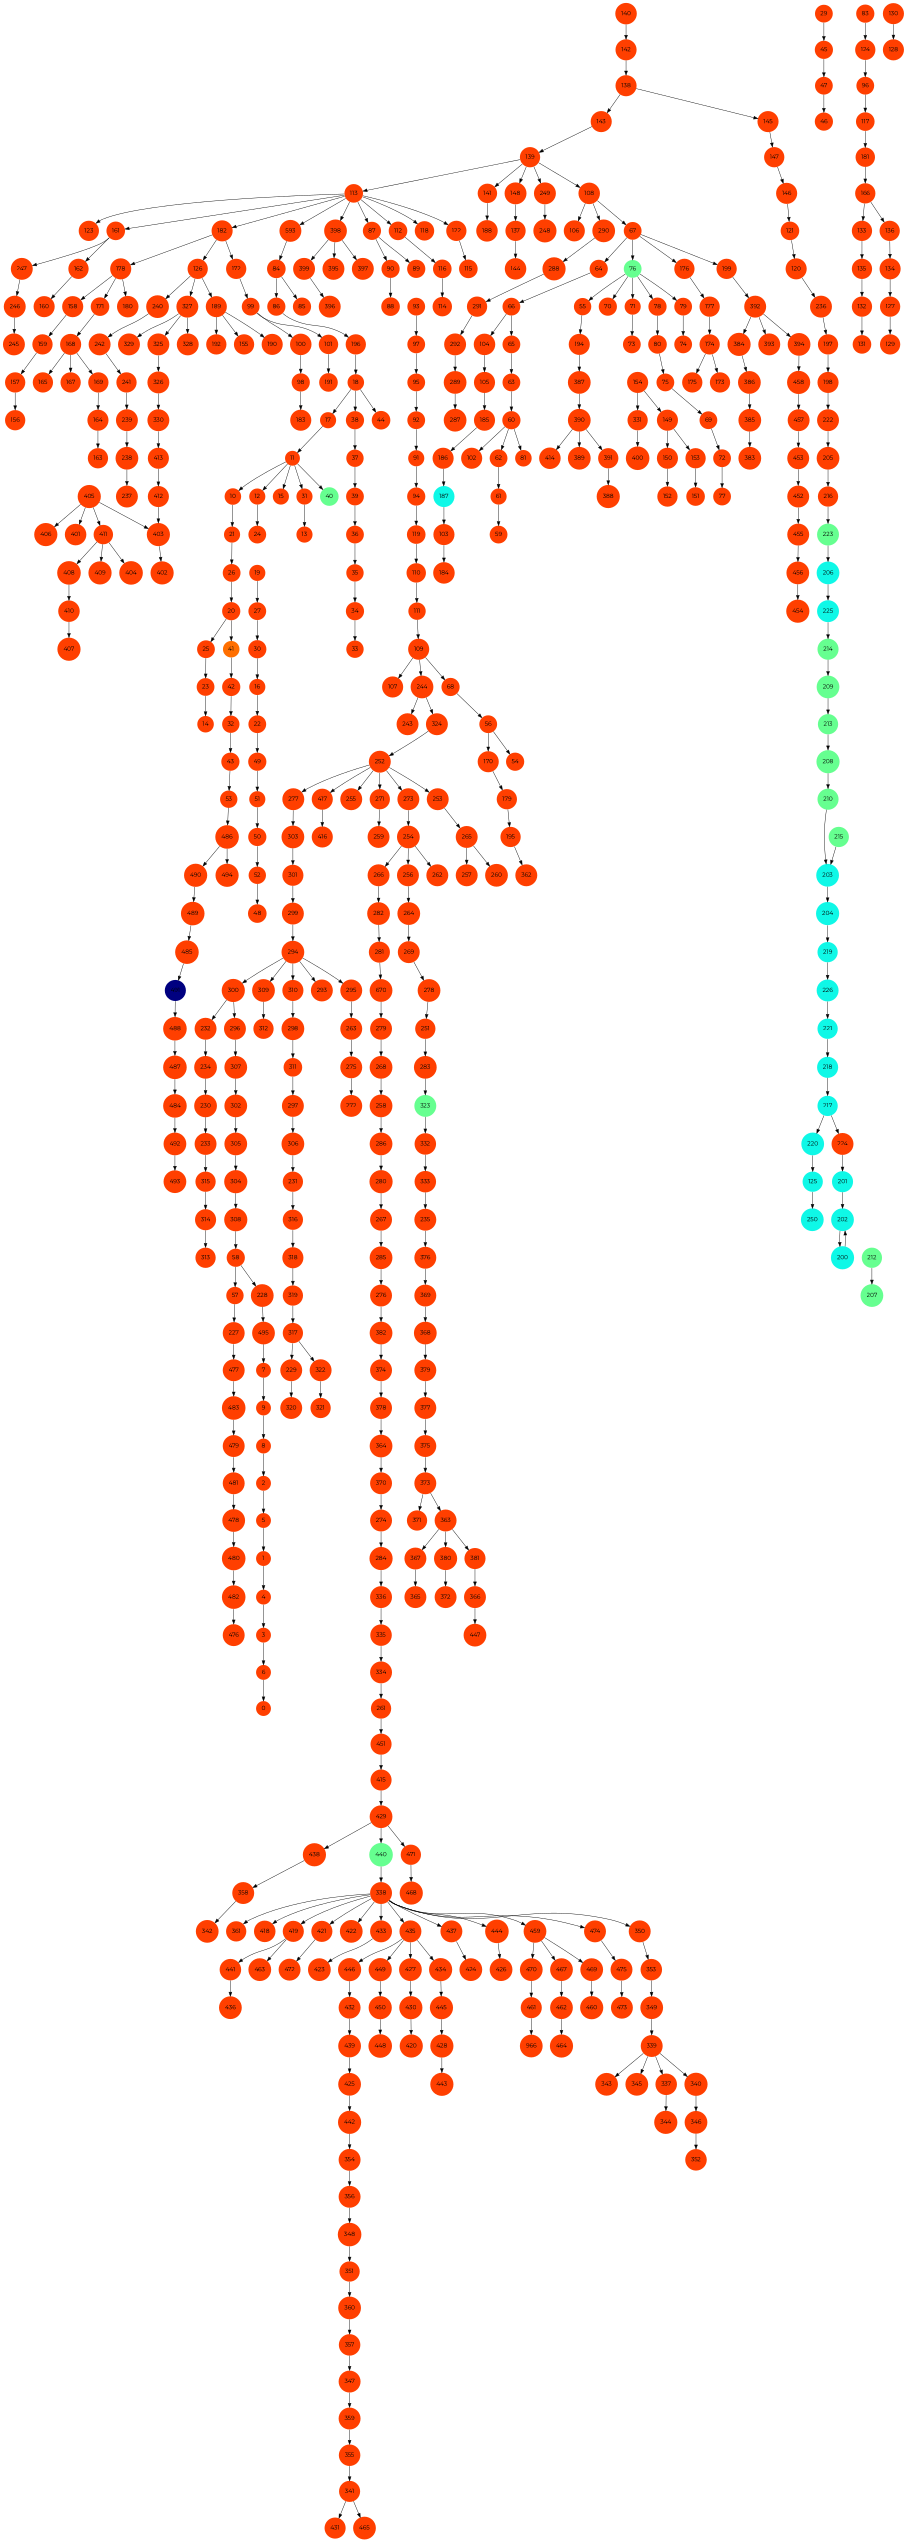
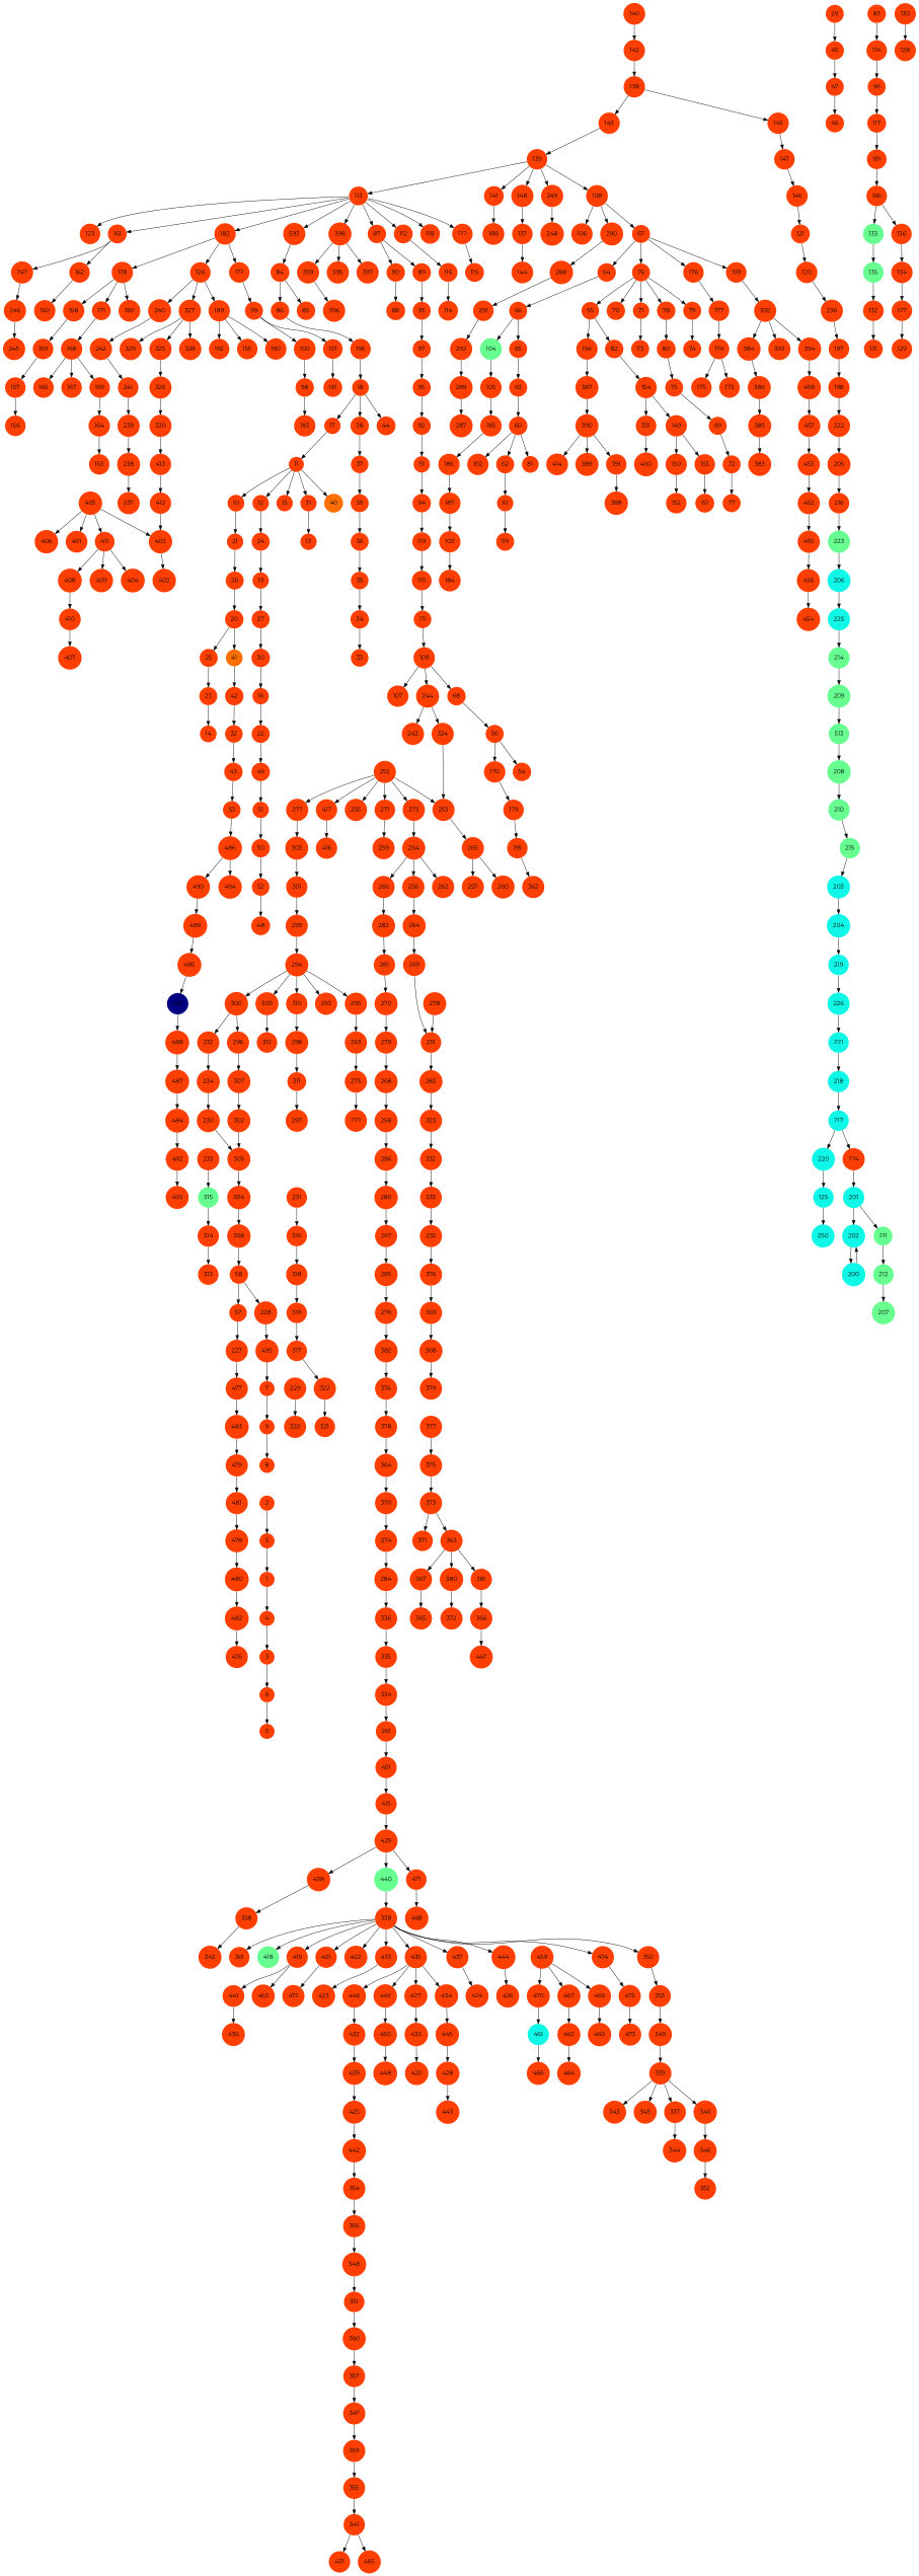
  digraph {
    fontname=Montserrat
    node [fillcolor="#ff3f00" fontname=Montserrat penwidth=0 shape=circle style=filled]
    edge [fontname=Montserrat]
    1
    4
    3
    2
    5
    6
    0
    7
    9
    8
    10
    21
    26
    11
    12
    15
    31
-   40 [fillcolor="#66ff90"]
+   40 [fillcolor="#ff6f00"]
    24
    13
    19
    16
    22
    49
    17
    18
    38
    44
    37
    27
    30
    20
    25
    41 [fillcolor="#ff6f00"]
    23
    42
    51
    14
    29
    45
    47
    32
    43
    53
    34
    33
    35
    36
    39
    486
    46
    50
    52
    48
    490
    494
    55
+   82
    194
    154
    387
    56
    54
    170
    179
    57
    227
    477
    58
    228
    495
    60
    62
    81
    102
    61
    59
    63
    64
    66
    65
-   104
+   104 [fillcolor="#66ff90"]
    105
    67
-   76 [fillcolor="#66ff90"]
+   76
    176
    199
    70
    71
    78
    79
    177
    392
    68
    69
    72
    77
    73
    75
    80
    74
    83
    124
    149
    331
    96
    84
    85
    86
    196
    87
    89
    90
    93
    88
    97
    91
    94
    119
    92
    95
    110
    117
    181
    98
    183
    99
    100
    101
    191
    103
    184
    185
    186
    108
    106
    290
    288
    109
    107
    244
    243
    324
    111
    112
    116
    114
    113
    118
    122
    123
    161
    182
    n154 [label=593]
    398
    115
    162
    247
    126
    172
    178
    395
    397
    399
    166
    120
    236
    197
    121
    125 [fillcolor="#0ff8e7"]
    250 [fillcolor="#0ff8e7"]
    189
    240
    327
    155
    190
    192
    242
    325
    328
    329
    127
    129
    130
    128
    132
    131
-   133
-   135
+   133 [fillcolor="#66ff90"]
+   135 [fillcolor="#66ff90"]
    134
    136
    137
    144
    138
    143
    145
    139
    147
    141
    148
    249
    188
    248
    140
    142
    146
    150
    153
    152
    151
    400
    157
    156
    158
    159
    160
    246
    164
    163
    168
    165
    167
    169
    195
    171
    174
    173
    175
    180
    362
-   187 [fillcolor="#0ff8e7"]
+   187
    390
    198
    222
    205
    384
    393
    394
    200 [fillcolor="#0ff8e7"]
    202 [fillcolor="#0ff8e7"]
    201 [fillcolor="#0ff8e7"]
+   211 [fillcolor="#66ff90"]
    212 [fillcolor="#66ff90"]
    203 [fillcolor="#0ff8e7"]
    204 [fillcolor="#0ff8e7"]
    219 [fillcolor="#0ff8e7"]
    226 [fillcolor="#0ff8e7"]
    216
    223 [fillcolor="#66ff90"]
    206 [fillcolor="#0ff8e7"]
    225 [fillcolor="#0ff8e7"]
    214 [fillcolor="#66ff90"]
    207 [fillcolor="#66ff90"]
    208 [fillcolor="#66ff90"]
    210 [fillcolor="#66ff90"]
    215 [fillcolor="#66ff90"]
    209 [fillcolor="#66ff90"]
-   213 [fillcolor="#66ff90"]
+   213 [fillcolor="#66ff90" label=513]
    217 [fillcolor="#0ff8e7"]
    220 [fillcolor="#0ff8e7"]
    224
    218 [fillcolor="#0ff8e7"]
    221 [fillcolor="#0ff8e7"]
    483
    229
    320
    230
    233
-   315
+   315 [fillcolor="#66ff90"]
    231
    316
    318
    232
    234
    314
    235
    376
    369
    238
    237
    239
    241
    252
    245
    251
    283
-   323 [fillcolor="#66ff90"]
+   323
    253
    255
    271
    273
    277
    417
    265
    259
    254
    303
    416
    257
    260
    256
    262
    266
    264
    282
    269
    258
    286
    280
    261
    451
    415
    263
    275
    272
    278
    281
    267
    285
    276
    268
-   270 [label=670]
+   270
    279
    274
    284
    336
    382
    374
    301
    332
    335
    291
    292
    289
    287
    294
    293
    295
    300
    309
    310
    296
    312
    298
    307
    302
    297
-   306
    311
    299
    305
    304
    308
    313
    319
    317
    322
    321
    333
    326
    330
    413
    412
    334
    337
    344
    338
    350
    361
-   418
+   418 [fillcolor="#66ff90"]
    419
    421
    422
    433
    435
    437
    444
    459
    474
    353
    441
    463
    472
    423
    427
    434
    446
    449
    424
    426
    467
    469
    470
    475
    339
    340
    343
    345
    346
    352
    341
    431
    465
    347
    359
    355
    348
    351
    360
    349
    357
    354
    356
    358
    342
    363
    367
    380
    381
    365
    372
    366
    364
    370
    447
    368
    379
    377
    373
    371
    378
    375
    386
    385
    383
    389
    391
    414
    388
    458
    457
    396
    403
    402
    405
    401
    406
    411
    404
    408
    409
    410
    407
    429
    438
    440 [fillcolor="#66ff90"]
    471
    436
    425
    442
    430
    420
    428
    443
    468
    432
    439
    445
    450
    448
    452
    455
    456
    453
    454
    462
    460
-   461
-   466 [label=966]
+   461 [fillcolor="#0ff8e7"]
+   466
    464
    473
    479
    478
    480
    482
    481
    476
    484
    492
    493
    491 [fillcolor="#000080"]
    485
    488
    489
    487
    1 -> 4
    4 -> 3
    3 -> 6
    2 -> 5
    5 -> 1
    6 -> 0
    7 -> 9
    9 -> 8
-   8 -> 2
    10 -> 21
    21 -> 26
    26 -> 20
    11 -> 10
    11 -> 12
    11 -> 15
    11 -> 31
    11 -> 40
    12 -> 24
    31 -> 13
+   24 -> 19
    19 -> 27
    16 -> 22
    22 -> 49
    49 -> 51
    17 -> 11
    18 -> 17
    18 -> 38
    18 -> 44
    38 -> 37
    37 -> 39
    27 -> 30
    30 -> 16
    20 -> 25
    20 -> 41
    25 -> 23
    41 -> 42
    23 -> 14
    42 -> 32
    51 -> 50
    29 -> 45
    45 -> 47
    47 -> 46
    32 -> 43
    43 -> 53
    53 -> 486
    34 -> 33
    35 -> 34
    36 -> 35
    39 -> 36
    486 -> 490
    486 -> 494
    50 -> 52
    52 -> 48
    490 -> 489
+   55 -> 82
    55 -> 194
+   82 -> 154
    194 -> 387
    154 -> 149
    154 -> 331
    387 -> 390
    56 -> 54
    56 -> 170
    170 -> 179
    179 -> 195
    57 -> 227
    227 -> 477
    477 -> 483
    58 -> 57
    58 -> 228
    228 -> 495
    495 -> 7
    60 -> 62
    60 -> 81
    60 -> 102
    62 -> 61
    61 -> 59
    63 -> 60
    64 -> 66
    66 -> 65
    66 -> 104
    65 -> 63
    104 -> 105
    105 -> 185
    67 -> 64
    67 -> 76
    67 -> 176
    67 -> 199
    76 -> 55
    76 -> 70
    76 -> 71
    76 -> 78
    76 -> 79
    176 -> 177
    199 -> 392
    71 -> 73
    78 -> 80
    79 -> 74
    177 -> 174
    392 -> 384
    392 -> 393
    392 -> 394
    68 -> 56
    69 -> 72
    72 -> 77
    75 -> 69
    80 -> 75
    83 -> 124
    124 -> 96
    149 -> 150
    149 -> 153
    331 -> 400
    96 -> 117
    84 -> 85
    84 -> 86
    86 -> 196
    196 -> 18
    87 -> 89
    87 -> 90
+   89 -> 93
    90 -> 88
    93 -> 97
    97 -> 95
    91 -> 94
    94 -> 119
    119 -> 110
    92 -> 91
    95 -> 92
    110 -> 111
    117 -> 181
    181 -> 166
    98 -> 183
    99 -> 100
    99 -> 101
    100 -> 98
    101 -> 191
    103 -> 184
    185 -> 186
    186 -> 187
    108 -> 67
    108 -> 106
    108 -> 290
    290 -> 288
    288 -> 291
    109 -> 68
    109 -> 107
    109 -> 244
    244 -> 243
    244 -> 324
-   324 -> 252
+   324 -> 253
    111 -> 109
    112 -> 116
    116 -> 114
    113 -> 87
    113 -> 112
    113 -> 118
    113 -> 122
    113 -> 123
    113 -> 161
    113 -> 182
    113 -> n154
    113 -> 398
    122 -> 115
    161 -> 162
    161 -> 247
    182 -> 126
    182 -> 172
    182 -> 178
    n154 -> 84
    398 -> 395
    398 -> 397
    398 -> 399
    162 -> 160
    247 -> 246
    126 -> 189
    126 -> 240
    126 -> 327
    172 -> 99
    178 -> 158
    178 -> 171
    178 -> 180
    399 -> 396
    166 -> 133
    166 -> 136
    120 -> 236
    236 -> 197
    197 -> 198
    121 -> 120
    125 -> 250
    189 -> 155
    189 -> 190
    189 -> 192
    240 -> 242
    327 -> 325
    327 -> 328
    327 -> 329
    242 -> 241
    325 -> 326
    127 -> 129
    130 -> 128
    132 -> 131
    133 -> 135
    135 -> 132
    134 -> 127
    136 -> 134
    137 -> 144
    138 -> 143
    138 -> 145
    143 -> 139
    145 -> 147
    139 -> 108
    139 -> 113
    139 -> 141
    139 -> 148
    139 -> 249
    147 -> 146
    141 -> 188
    148 -> 137
    249 -> 248
    140 -> 142
    142 -> 138
    146 -> 121
    150 -> 152
    153 -> 151
    157 -> 156
    158 -> 159
    159 -> 157
    246 -> 245
    164 -> 163
    168 -> 165
    168 -> 167
    168 -> 169
    169 -> 164
    195 -> 362
    171 -> 168
    174 -> 173
    174 -> 175
    187 -> 103
    390 -> 389
    390 -> 391
    390 -> 414
    198 -> 222
    222 -> 205
    205 -> 216
    384 -> 386
    394 -> 458
    200 -> 202
    202 -> 200
    201 -> 202
+   201 -> 211
+   211 -> 212
    212 -> 207
    203 -> 204
    204 -> 219
    219 -> 226
    226 -> 221
    216 -> 223
    223 -> 206
    206 -> 225
    225 -> 214
    214 -> 209
    208 -> 210
-   210 -> 203
+   210 -> 215
    215 -> 203
    209 -> 213
    213 -> 208
    217 -> 220
    217 -> 224
    220 -> 125
    224 -> 201
    218 -> 217
    221 -> 218
    483 -> 479
    229 -> 320
-   230 -> 233
+   230 -> 305
    233 -> 315
    315 -> 314
    231 -> 316
    316 -> 318
    318 -> 319
    232 -> 234
    234 -> 230
    314 -> 313
    235 -> 376
    376 -> 369
    369 -> 368
    238 -> 237
    239 -> 238
    241 -> 239
    252 -> 253
    252 -> 255
    252 -> 271
    252 -> 273
    252 -> 277
    252 -> 417
    251 -> 283
    283 -> 323
    323 -> 332
    253 -> 265
    271 -> 259
    273 -> 254
    277 -> 303
    417 -> 416
    265 -> 257
    265 -> 260
    254 -> 256
    254 -> 262
    254 -> 266
    303 -> 301
    256 -> 264
    266 -> 282
    264 -> 269
    282 -> 281
-   269 -> 278
+   269 -> 251
    258 -> 286
    286 -> 280
    280 -> 267
    261 -> 451
    451 -> 415
    415 -> 429
    263 -> 275
    275 -> 272
    278 -> 251
    281 -> 270
    267 -> 285
    285 -> 276
    276 -> 382
    268 -> 258
    270 -> 279
    279 -> 268
    274 -> 284
    284 -> 336
    336 -> 335
    382 -> 374
    374 -> 378
    301 -> 299
    332 -> 333
    335 -> 334
    291 -> 292
    292 -> 289
    289 -> 287
    294 -> 293
    294 -> 295
    294 -> 300
    294 -> 309
    294 -> 310
    295 -> 263
    300 -> 232
    300 -> 296
    309 -> 312
    310 -> 298
    296 -> 307
    298 -> 311
    307 -> 302
    302 -> 305
-   297 -> 306
-   306 -> 231
    311 -> 297
    299 -> 294
    305 -> 304
    304 -> 308
    308 -> 58
    319 -> 317
-   317 -> 229
    317 -> 322
    322 -> 321
    333 -> 235
    326 -> 330
    330 -> 413
    413 -> 412
    412 -> 403
    334 -> 261
    337 -> 344
    338 -> 350
    338 -> 361
    338 -> 418
    338 -> 419
    338 -> 421
    338 -> 422
    338 -> 433
    338 -> 435
    338 -> 437
    338 -> 444
-   338 -> 459
    338 -> 474
    350 -> 353
    419 -> 441
    419 -> 463
    421 -> 472
    433 -> 423
    435 -> 427
    435 -> 434
    435 -> 446
    435 -> 449
    437 -> 424
    444 -> 426
    459 -> 467
    459 -> 469
    459 -> 470
    474 -> 475
    353 -> 349
    441 -> 436
    427 -> 430
    434 -> 445
    446 -> 432
    449 -> 450
    467 -> 462
    469 -> 460
    470 -> 461
    475 -> 473
    339 -> 337
    339 -> 340
    339 -> 343
    339 -> 345
    340 -> 346
    346 -> 352
    341 -> 431
    341 -> 465
    347 -> 359
    359 -> 355
    355 -> 341
    348 -> 351
    351 -> 360
    360 -> 357
    349 -> 339
    357 -> 347
    354 -> 356
    356 -> 348
    358 -> 342
    363 -> 367
    363 -> 380
    363 -> 381
    367 -> 365
    380 -> 372
    381 -> 366
    366 -> 447
    364 -> 370
    370 -> 274
    368 -> 379
-   379 -> 377
    377 -> 375
    373 -> 363
    373 -> 371
    378 -> 364
    375 -> 373
    386 -> 385
    385 -> 383
    391 -> 388
    458 -> 457
    457 -> 453
    403 -> 402
    405 -> 403
    405 -> 401
    405 -> 406
    405 -> 411
    411 -> 404
    411 -> 408
    411 -> 409
    408 -> 410
    410 -> 407
    429 -> 438
    429 -> 440
    429 -> 471
    438 -> 358
    440 -> 338
    471 -> 468
    425 -> 442
    442 -> 354
    430 -> 420
    428 -> 443
    432 -> 439
    439 -> 425
    445 -> 428
    450 -> 448
    452 -> 455
    455 -> 456
    456 -> 454
    453 -> 452
    462 -> 464
    461 -> 466
    479 -> 481
    478 -> 480
    480 -> 482
    482 -> 476
    481 -> 478
    484 -> 492
    492 -> 493
    491 -> 488
    485 -> 491
    488 -> 487
    489 -> 485
    487 -> 484
  }
